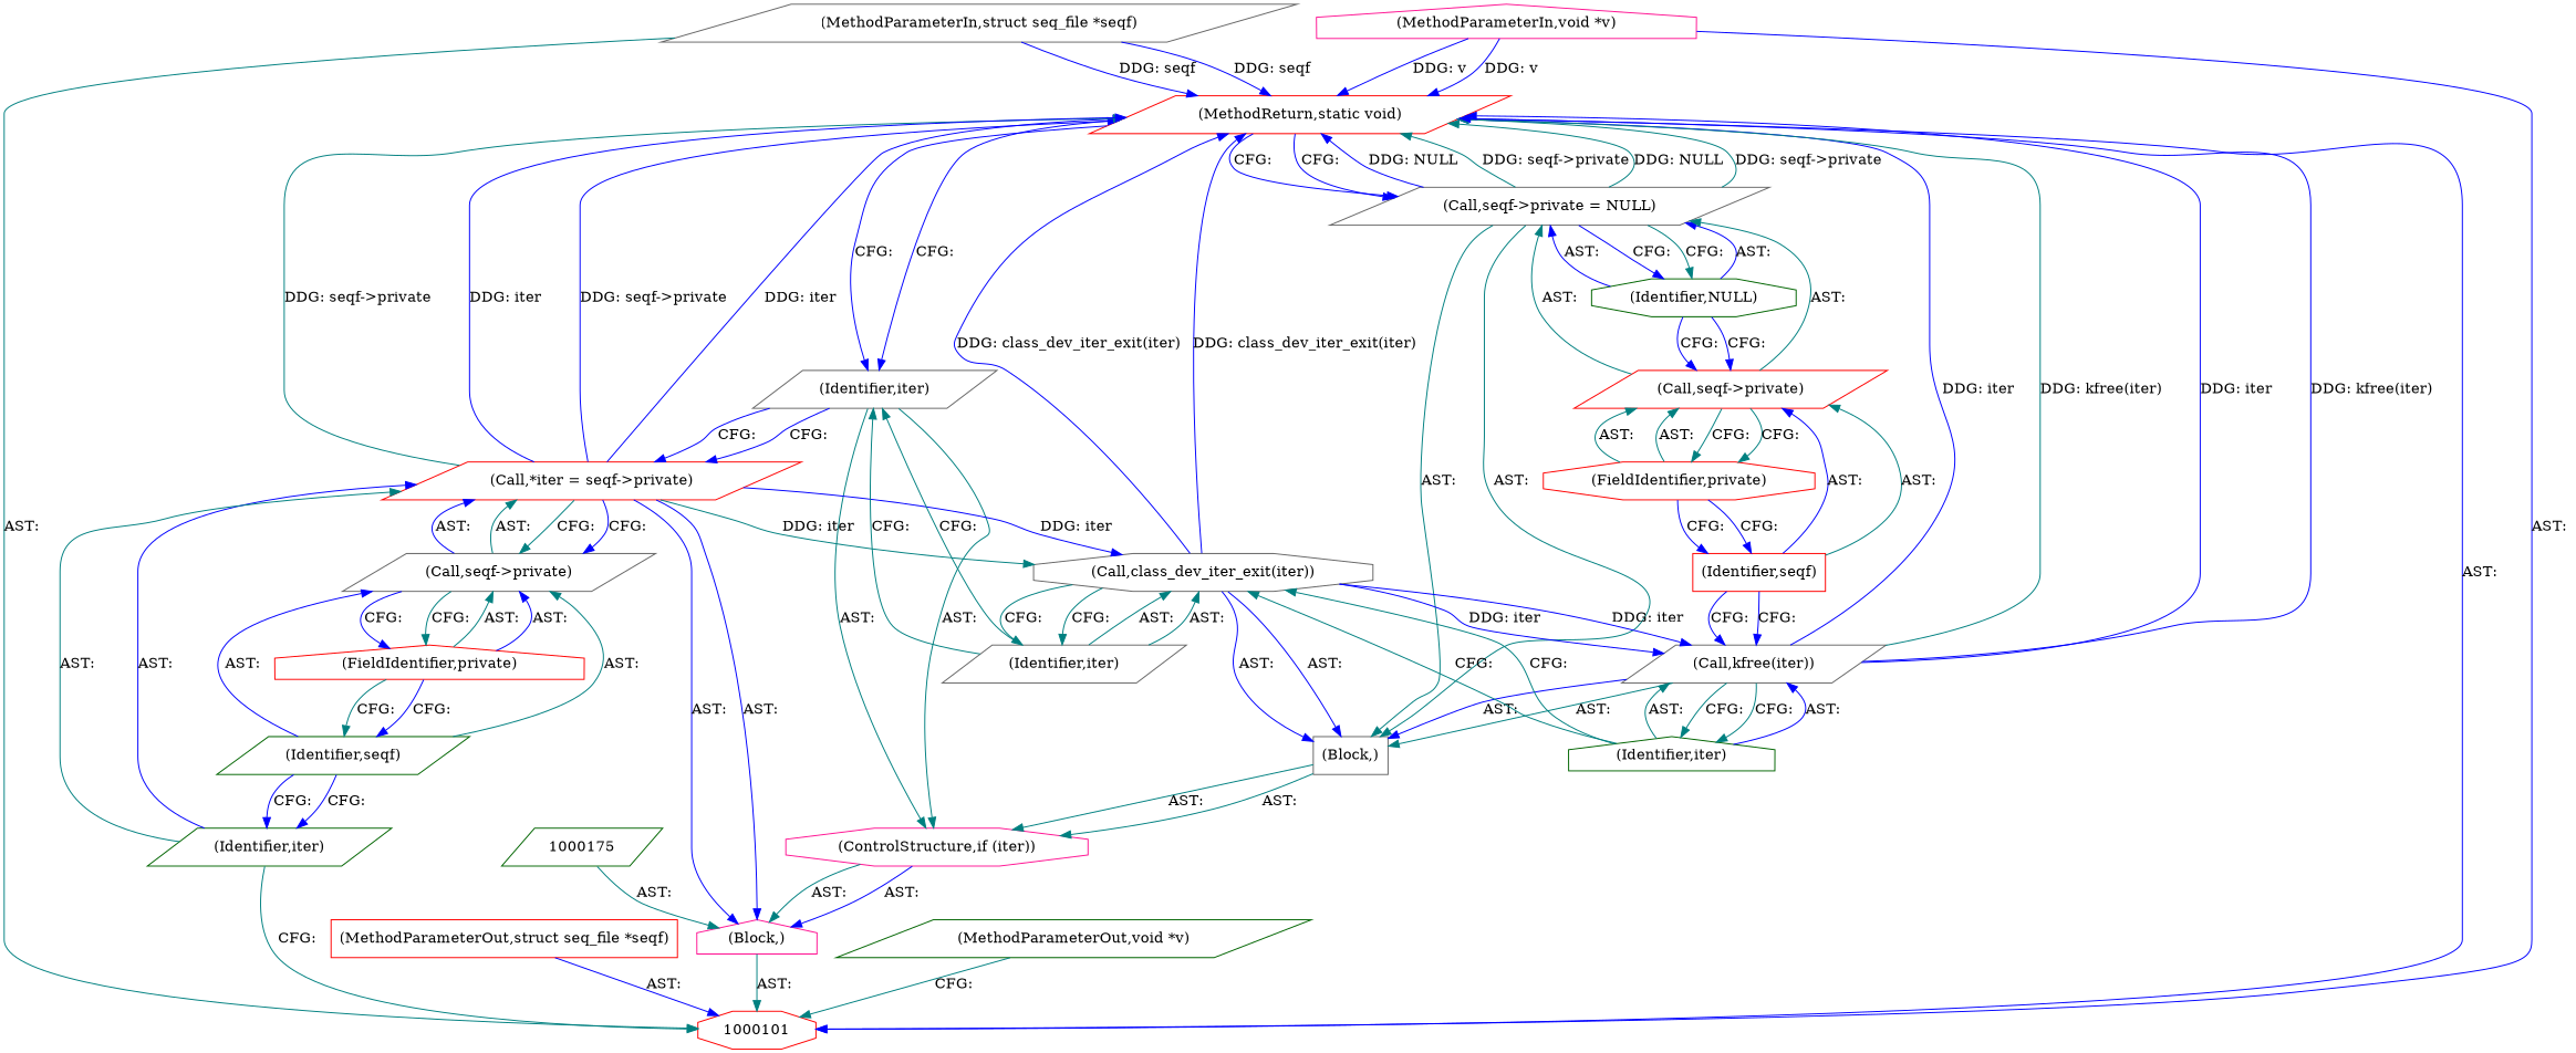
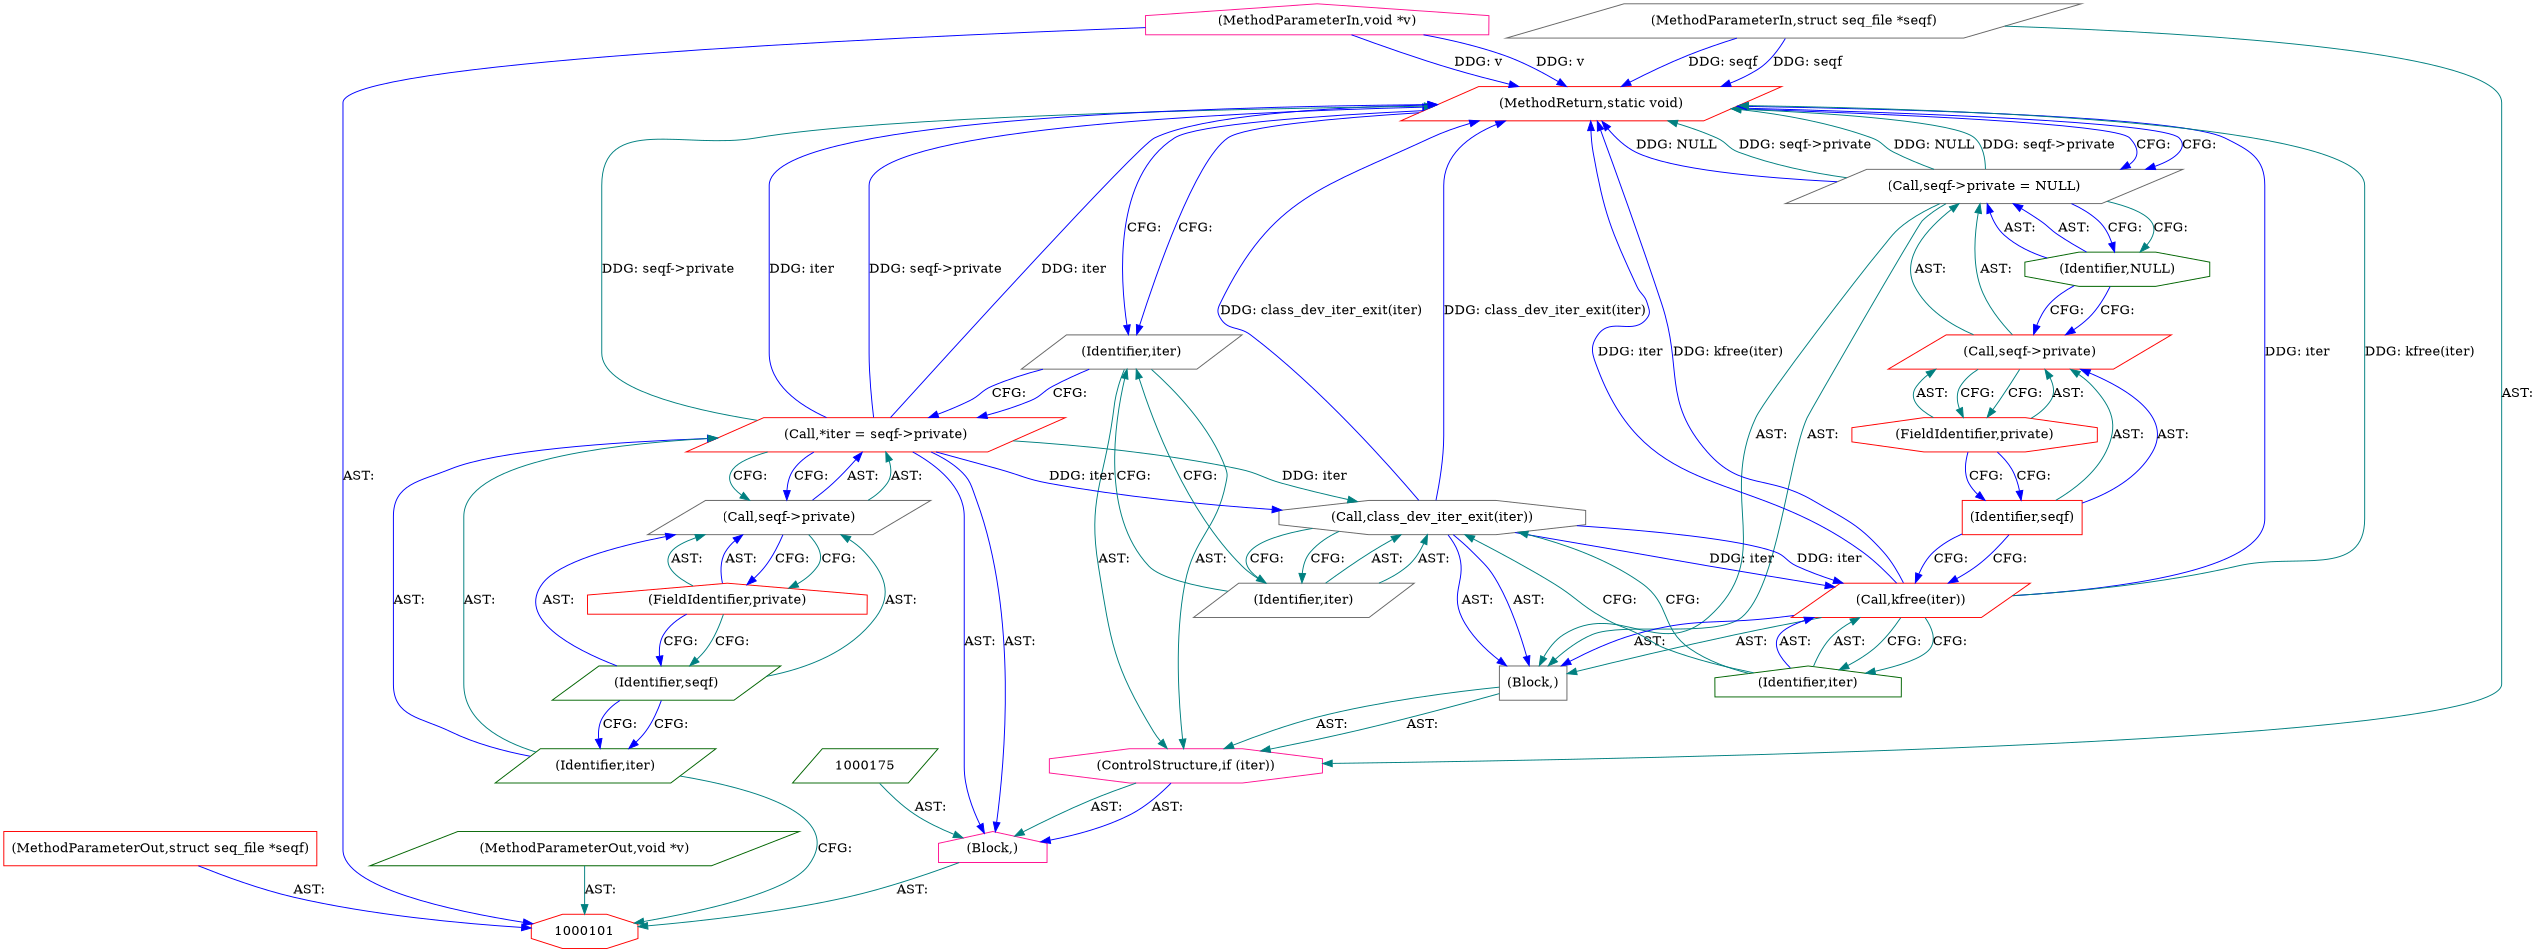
  digraph {
    node [color=red shape=parallelogram]
    edge [color=blue]
    n1 [label="(MethodReturn,static void)"]
    n2 [color=gray40 label="(Identifier,iter)"]
    n3 [color=gray40 label="(Call,seqf->private = NULL)"]
    1000101 [shape=octagon]
    n5 [label="(Call,*iter = seqf->private)"]
    n6 [color=deeppink label="(ControlStructure,if (iter))" shape=octagon]
    n7 [color=gray40 label="(Block,)" shape=box]
    n8 [color=darkgreen label="(Identifier,NULL)" shape=octagon]
    n9 [color=gray40 label="(MethodParameterIn,struct seq_file *seqf)"]
    n10 [label="(MethodParameterOut,struct seq_file *seqf)" shape=box]
    n11 [color=deeppink label="(MethodParameterIn,void *v)" shape=house]
    n12 [color=darkgreen label="(MethodParameterOut,void *v)"]
    n13 [color=deeppink label="(Block,)" shape=house]
    n14 [color=gray40 label="(Call,seqf->private)"]
    n15 [color=gray40 label="(Call,class_dev_iter_exit(iter))" shape=octagon]
    n16 [label="(FieldIdentifier,private)" shape=house]
    n17 [color=gray40 label="(Identifier,iter)"]
-   n18 [color=gray40 label="(Call,kfree(iter))"]
+   n18 [label="(Call,kfree(iter))"]
    n19 [color=darkgreen label="(Identifier,iter)"]
    n20 [color=darkgreen label="(Identifier,seqf)"]
    n21 [color=darkgreen label="(Identifier,iter)" shape=house]
    n22 [label="(Call,seqf->private)"]
    n23 [label="(FieldIdentifier,private)" shape=octagon]
    n24 [label="(Identifier,seqf)" shape=box]
    n25 [color=darkgreen label=1000175]
    n1 -> n2 [label="CFG: "]
    n1 -> n2 [label="CFG: "]
    n1 -> n3 [label="CFG: "]
    n1 -> n3 [label="CFG: "]
-   n1 -> 1000101 [label="AST: "]
    n2 -> n5 [label="CFG: "]
    n2 -> n5 [label="CFG: "]
    n2 -> n6 [color=teal label="AST: "]
    n2 -> n6 [color=teal label="AST: "]
    n3 -> n1 [label="DDG: NULL"]
    n3 -> n1 [color=teal label="DDG: seqf->private"]
    n3 -> n1 [color=teal label="DDG: NULL"]
    n3 -> n1 [color=teal label="DDG: seqf->private"]
    n3 -> n7 [color=teal label="AST: "]
    n3 -> n7 [color=teal label="AST: "]
    n3 -> n8 [label="CFG: "]
    n3 -> n8 [color=teal label="CFG: "]
    n5 -> n1 [label="DDG: seqf->private"]
    n5 -> n1 [label="DDG: iter"]
    n5 -> n1 [color=teal label="DDG: seqf->private"]
    n5 -> n1 [label="DDG: iter"]
    n5 -> n13 [label="AST: "]
    n5 -> n13 [label="AST: "]
    n5 -> n14 [color=teal label="CFG: "]
    n5 -> n14 [label="CFG: "]
    n5 -> n15 [label="DDG: iter"]
    n5 -> n15 [color=teal label="DDG: iter"]
    n6 -> n13 [label="AST: "]
    n6 -> n13 [color=teal label="AST: "]
    n7 -> n6 [color=teal label="AST: "]
    n7 -> n6 [color=teal label="AST: "]
    n8 -> n3 [label="AST: "]
    n8 -> n3 [label="AST: "]
    n8 -> n22 [label="CFG: "]
    n8 -> n22 [label="CFG: "]
    n9 -> n1 [label="DDG: seqf"]
    n9 -> n1 [label="DDG: seqf"]
-   n9 -> 1000101 [color=teal label="AST: "]
+   n9 -> n6 [color=teal label="AST: "]
    n10 -> 1000101 [label="AST: "]
    n11 -> n1 [label="DDG: v"]
    n11 -> n1 [label="DDG: v"]
    n11 -> 1000101 [label="AST: "]
-   n12 -> 1000101 [color=teal label="CFG: "]
+   n12 -> 1000101 [color=teal label="AST: "]
    n13 -> 1000101 [color=teal label="AST: "]
    n14 -> n5 [label="AST: "]
    n14 -> n5 [color=teal label="AST: "]
    n14 -> n16 [label="CFG: "]
    n14 -> n16 [color=teal label="CFG: "]
    n15 -> n1 [label="DDG: class_dev_iter_exit(iter)"]
    n15 -> n1 [label="DDG: class_dev_iter_exit(iter)"]
    n15 -> n7 [label="AST: "]
    n15 -> n7 [label="AST: "]
    n15 -> n17 [color=teal label="CFG: "]
    n15 -> n17 [color=teal label="CFG: "]
    n15 -> n18 [label="DDG: iter"]
    n15 -> n18 [label="DDG: iter"]
    n16 -> n14 [color=teal label="AST: "]
    n16 -> n14 [label="AST: "]
    n16 -> n20 [color=teal label="CFG: "]
    n16 -> n20 [label="CFG: "]
    n17 -> n2 [color=teal label="CFG: "]
    n17 -> n2 [color=teal label="CFG: "]
    n17 -> n15 [color=teal label="AST: "]
    n17 -> n15 [color=teal label="AST: "]
    n18 -> n1 [label="DDG: iter"]
    n18 -> n1 [color=teal label="DDG: kfree(iter)"]
    n18 -> n1 [label="DDG: iter"]
    n18 -> n1 [label="DDG: kfree(iter)"]
    n18 -> n7 [color=teal label="AST: "]
    n18 -> n7 [label="AST: "]
    n18 -> n21 [color=teal label="CFG: "]
    n18 -> n21 [color=teal label="CFG: "]
    n19 -> 1000101 [color=teal label="CFG: "]
    n19 -> n5 [label="AST: "]
    n19 -> n5 [color=teal label="AST: "]
    n20 -> n14 [color=teal label="AST: "]
    n20 -> n14 [label="AST: "]
    n20 -> n19 [label="CFG: "]
    n20 -> n19 [label="CFG: "]
    n21 -> n15 [color=teal label="CFG: "]
    n21 -> n15 [color=teal label="CFG: "]
    n21 -> n18 [label="AST: "]
    n21 -> n18 [color=teal label="AST: "]
    n22 -> n3 [color=teal label="AST: "]
    n22 -> n3 [color=teal label="AST: "]
    n22 -> n23 [color=teal label="CFG: "]
    n22 -> n23 [color=teal label="CFG: "]
    n23 -> n22 [color=teal label="AST: "]
    n23 -> n22 [color=teal label="AST: "]
    n23 -> n24 [label="CFG: "]
    n23 -> n24 [label="CFG: "]
    n24 -> n18 [label="CFG: "]
    n24 -> n18 [label="CFG: "]
    n24 -> n22 [color=teal label="AST: "]
    n24 -> n22 [label="AST: "]
    n25 -> n13 [color=teal label="AST: "]
  }
